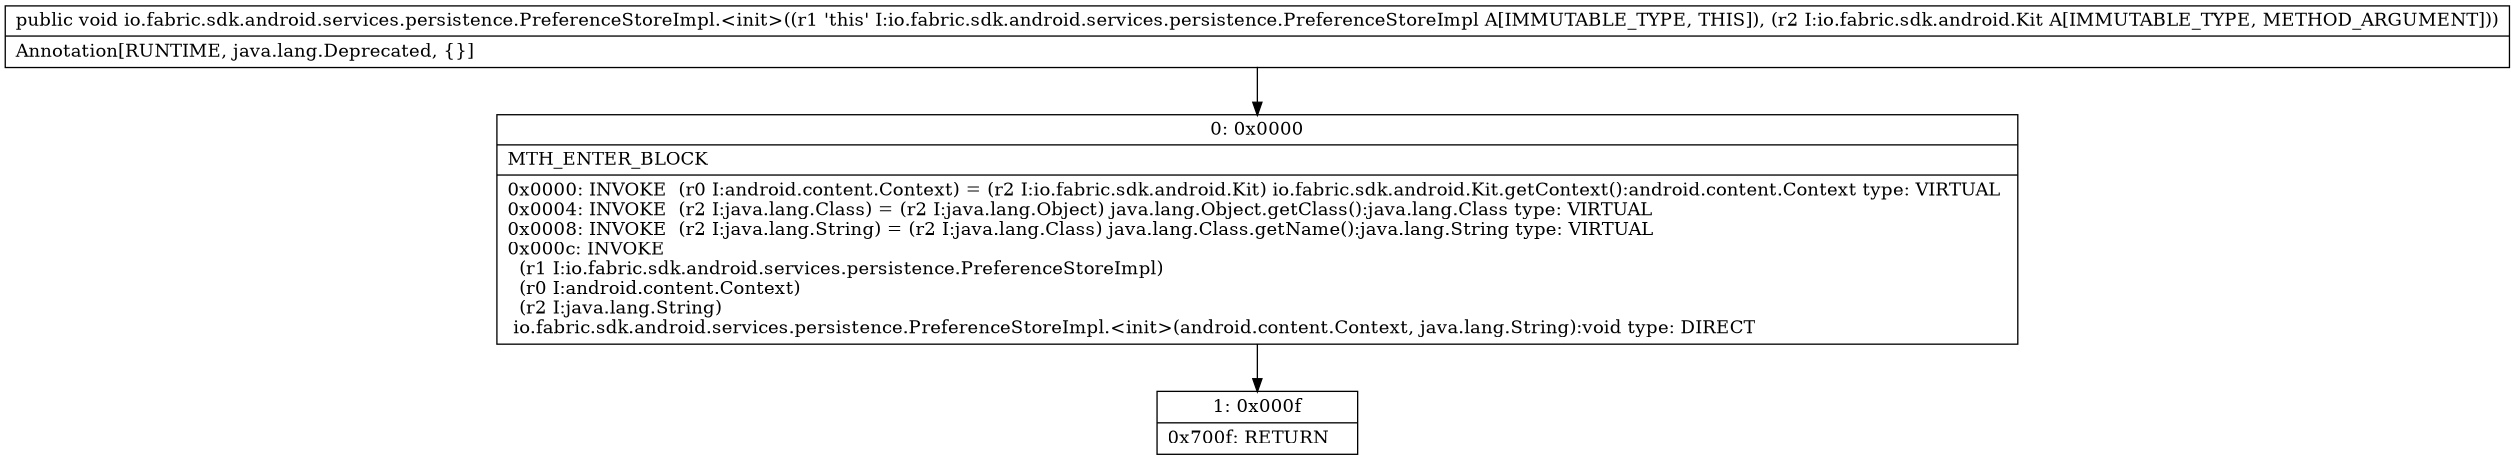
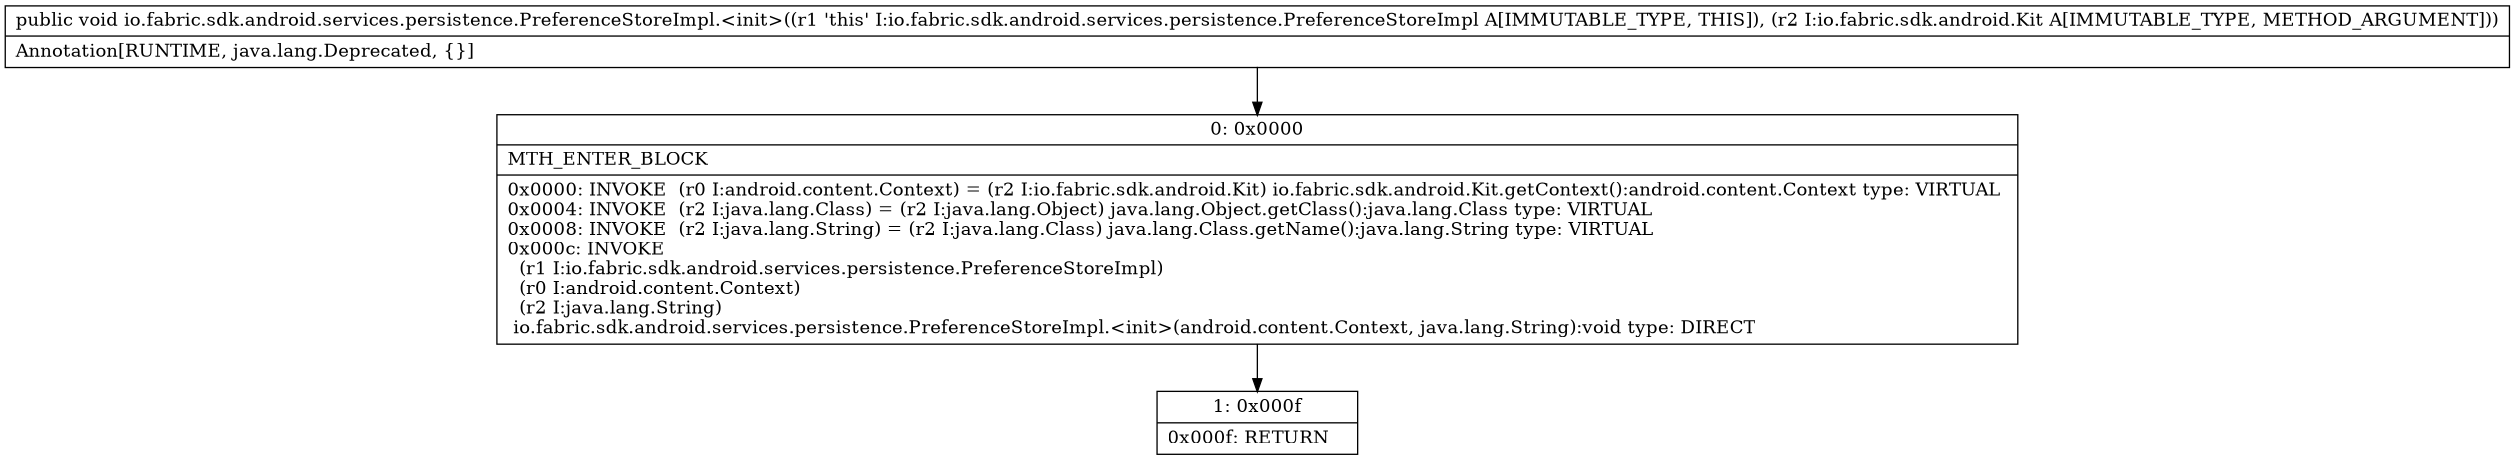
  digraph {
    node [shape=record]
    n1 [label="{0\:\ 0x0000|MTH_ENTER_BLOCK\l|0x0000: INVOKE  (r0 I:android.content.Context) = (r2 I:io.fabric.sdk.android.Kit) io.fabric.sdk.android.Kit.getContext():android.content.Context type: VIRTUAL \l0x0004: INVOKE  (r2 I:java.lang.Class) = (r2 I:java.lang.Object) java.lang.Object.getClass():java.lang.Class type: VIRTUAL \l0x0008: INVOKE  (r2 I:java.lang.String) = (r2 I:java.lang.Class) java.lang.Class.getName():java.lang.String type: VIRTUAL \l0x000c: INVOKE  \l  (r1 I:io.fabric.sdk.android.services.persistence.PreferenceStoreImpl)\l  (r0 I:android.content.Context)\l  (r2 I:java.lang.String)\l io.fabric.sdk.android.services.persistence.PreferenceStoreImpl.\<init\>(android.content.Context, java.lang.String):void type: DIRECT \l}"]
-   n2 [label="{1\:\ 0x000f|0x700f: RETURN   \l}"]
+   n2 [label="{1\:\ 0x000f|0x000f: RETURN   \l}"]
    n3 [label="{public void io.fabric.sdk.android.services.persistence.PreferenceStoreImpl.\<init\>((r1 'this' I:io.fabric.sdk.android.services.persistence.PreferenceStoreImpl A[IMMUTABLE_TYPE, THIS]), (r2 I:io.fabric.sdk.android.Kit A[IMMUTABLE_TYPE, METHOD_ARGUMENT]))  | Annotation[RUNTIME, java.lang.Deprecated, \{\}]\l}"]
    n1 -> n2
    n3 -> n1
  }
